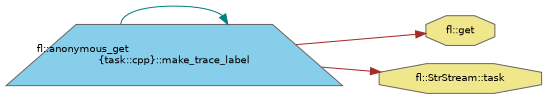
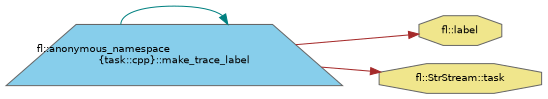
  digraph {
    rankdir=LR
    node [color=grey40 fillcolor=khaki fontname=Helvetica fontsize=10 shape=octagon style=filled]
    edge [color=brown fontname=Helvetica fontsize=10 labelfontname=Helvetica labelfontsize=10 style=solid]
-   n1 [color=gray40 fillcolor=skyblue fontcolor=black height=0.2 label="fl::anonymous_get\l\{task::cpp\}::make_trace_label" shape=trapezium width=0.4]
-   n2 [height=0.2 label="fl::get" width=0.4]
+   n1 [color=gray40 fillcolor=skyblue fontcolor=black height=0.2 label="fl::anonymous_namespace\l\{task::cpp\}::make_trace_label" shape=trapezium width=0.4]
+   n2 [height=0.2 label="fl::label" width=0.4]
    n3 [height=0.2 label="fl::StrStream::task" width=0.4]
    n1 -> n1 [color=teal]
    n1 -> n2
    n1 -> n3
  }
